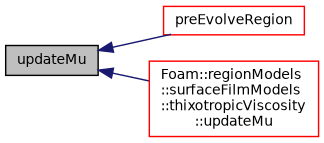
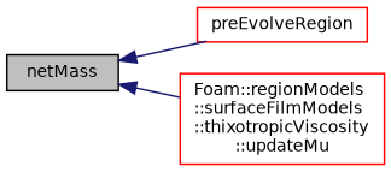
  digraph {
    rankdir=LR
    fontname="DejaVu Sans"
    node [color=red fontname="DejaVu Sans" fontsize=10 shape=record]
    edge [color=midnightblue dir=back fontname="DejaVu Sans" fontsize=10 labelfontname=FreeSans labelfontsize=10 style=solid]
-   n1 [color=black fillcolor=grey75 fontcolor=black height=0.2 label=updateMu style=filled width=0.4]
+   n1 [color=black fillcolor=grey75 fontcolor=black height=0.2 label=netMass style=filled width=0.4]
    n2 [height=0.2 label=preEvolveRegion width=0.4]
    n3 [height=0.2 label="Foam::regionModels\l::surfaceFilmModels\l::thixotropicViscosity\l::updateMu" width=0.4]
    n1 -> n2
    n1 -> n3
  }
